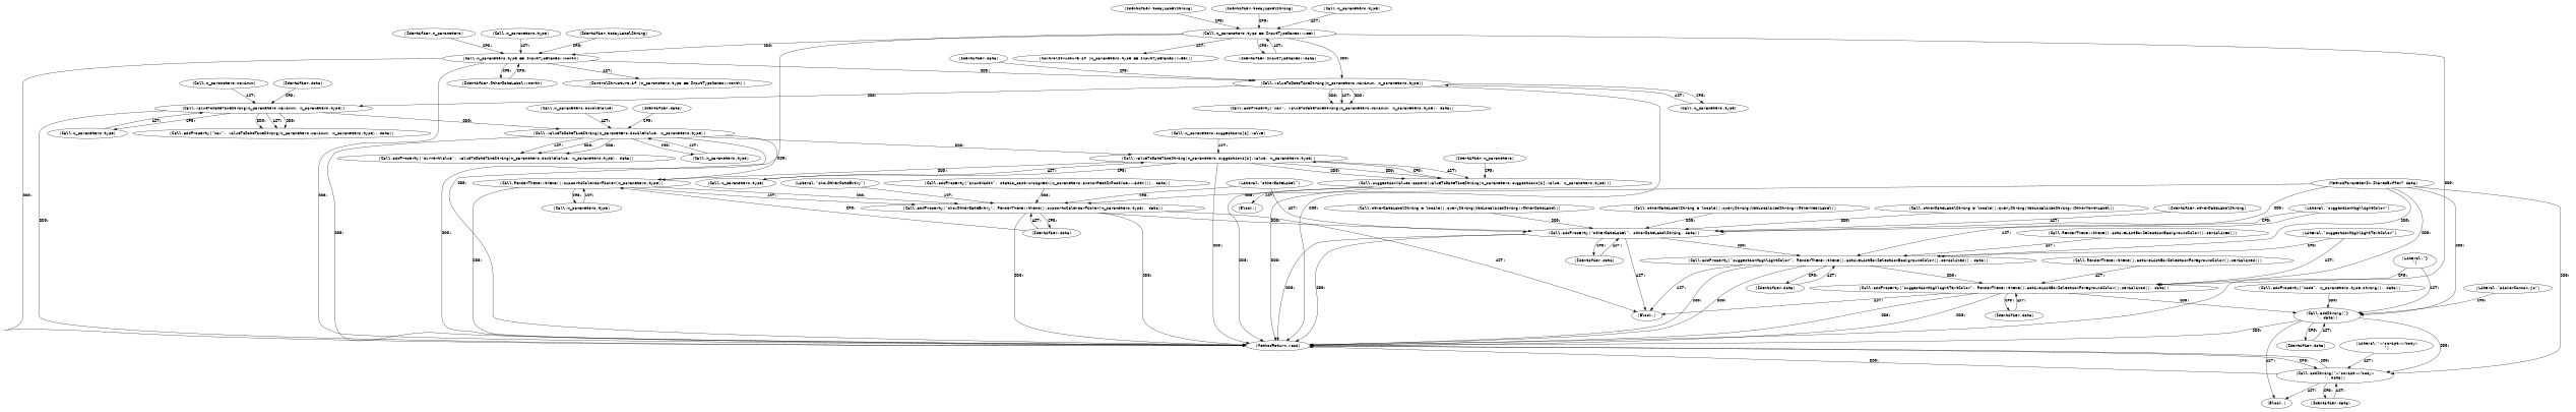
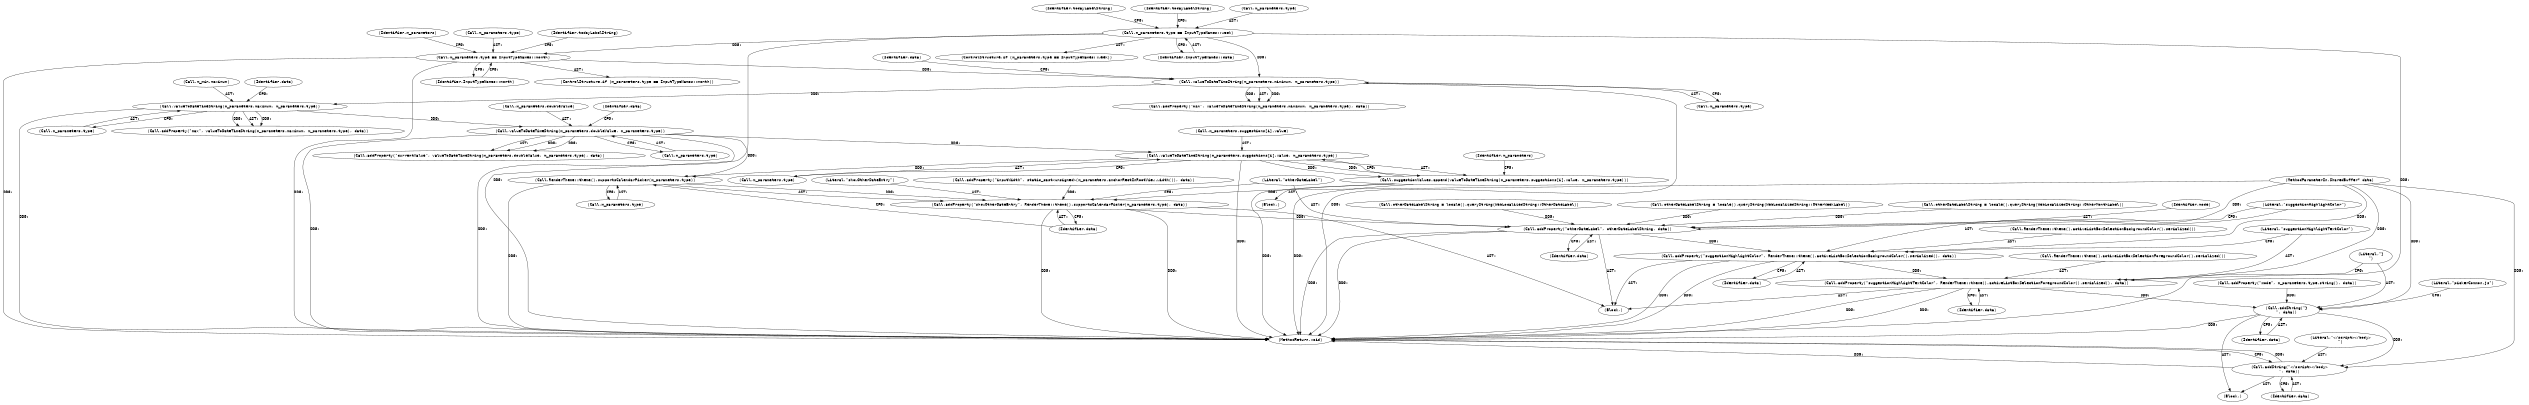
  digraph {
    fontname="DejaVu Sans Mono"
    node [fontname="DejaVu Sans Mono"]
    edge [fontname="DejaVu Sans Mono"]
    n1 [label="(Call,valueToDateTimeString(m_parameters.suggestions[i].value, m_parameters.type))"]
    n2 [label="(Call,suggestionValues.append(valueToDateTimeString(m_parameters.suggestions[i].value, m_parameters.type)))"]
    n3 [label="(Call,RenderTheme::theme().supportsCalendarPicker(m_parameters.type))"]
    n4 [label="(MethodReturn,void)"]
    n5 [label="(Call,m_parameters.type)"]
    n6 [label="(Block,)"]
    n7 [label="(Call,addProperty(\"showOtherDateEntry\", RenderTheme::theme().supportsCalendarPicker(m_parameters.type), data))"]
    n8 [label="(Call,m_parameters.type)"]
    n9 [label="(Call,addString(\"</script></body>\n\", data))"]
    n10 [label="(Call,valueToDateTimeString(m_parameters.doubleValue, m_parameters.type))"]
    n11 [label="(Call,addProperty(\"currentValue\", valueToDateTimeString(m_parameters.doubleValue, m_parameters.type), data))"]
    n12 [label="(Call,m_parameters.type)"]
    n13 [label="(Call,valueToDateTimeString(m_parameters.maximum, m_parameters.type))"]
    n14 [label="(Call,m_parameters.type)"]
    n15 [label="(Call,addProperty(\"max\", valueToDateTimeString(m_parameters.maximum, m_parameters.type), data))"]
    n16 [label="(Call,valueToDateTimeString(m_parameters.minimum, m_parameters.type))"]
    n17 [label="(Call,m_parameters.type)"]
    n18 [label="(Call,addProperty(\"min\", valueToDateTimeString(m_parameters.minimum, m_parameters.type), data))"]
    n19 [label="(Call,m_parameters.type == InputTypeNames::month)"]
-   n20 [label="(Identifier,OtherDateLabel::month)"]
+   n20 [label="(Identifier,InputTypeNames::month)"]
    n21 [label="(ControlStructure,if (m_parameters.type == InputTypeNames::month))"]
    n22 [label="(Call,m_parameters.type == InputTypeNames::week)"]
    n23 [label="(ControlStructure,if (m_parameters.type == InputTypeNames::week))"]
    n24 [label="(Identifier,InputTypeNames::data)"]
    n25 [label="(Call,addProperty(\"otherDateLabel\", otherDateLabelString, data))"]
    n26 [label="(Identifier,data)"]
    n27 [label="(Block,)"]
    n28 [label="(Call,addProperty(\"suggestionHighlightColor\", RenderTheme::theme().activeListBoxSelectionBackgroundColor().serialized(), data))"]
    n29 [label="(Identifier,data)"]
    n30 [label="(Call,addProperty(\"suggestionHighlightTextColor\", RenderTheme::theme().activeListBoxSelectionForegroundColor().serialized(), data))"]
    n31 [label="(Identifier,data)"]
    n32 [label="(Call,addString(\"}\n\", data))"]
    n33 [label="(Identifier,data)"]
    n34 [label="(Block,)"]
    n35 [label="(Identifier,data)"]
    n36 [label="(Identifier,data)"]
    n37 [label="(Literal,\"otherDateLabel\")"]
    n38 [label="(Call,m_parameters.type)"]
-   n39 [label="(Call,m_parameters.maximum)"]
+   n39 [label="(Call,m_min.maximum)"]
    n40 [label="(MethodParameterIn,SharedBuffer* data)"]
    n41 [label="(Identifier,todayLabelString)"]
    n42 [label="(Literal,\"suggestionHighlightColor\")"]
    n43 [label="(Identifier,m_parameters)"]
    n44 [label="(Identifier,todayLabelString)"]
    n45 [label="(Literal,\"</script></body>\n\")"]
    n46 [label="(Call,RenderTheme::theme().activeListBoxSelectionBackgroundColor().serialized())"]
    n47 [label="(Identifier,data)"]
-   n48 [label="(Identifier,otherDateLabelString)"]
+   n48 [label="(Identifier,mode)"]
    n49 [label="(Literal,\"}\n\")"]
    n50 [label="(Call,otherDateLabelString = locale().queryString(WebLocalizedString::OtherDateLabel))"]
    n51 [label="(Identifier,data)"]
    n52 [label="(Call,m_parameters.doubleValue)"]
    n53 [label="(Call,m_parameters.suggestions[i].value)"]
    n54 [label="(Literal,\"showOtherDateEntry\")"]
    n55 [label="(Literal,\"pickerCommon.js\")"]
    n56 [label="(Identifier,data)"]
    n57 [label="(Call,addProperty(\"inputWidth\", static_cast<unsigned>(m_parameters.anchorRectInRootView.width()), data))"]
    n58 [label="(Call,otherDateLabelString = locale().queryString(WebLocalizedString::OtherWeekLabel))"]
    n59 [label="(Call,otherDateLabelString = locale().queryString(WebLocalizedString::OtherMonthLabel))"]
    n60 [label="(Identifier,todayLabelString)"]
    n61 [label="(Call,m_parameters.type)"]
    n62 [label="(Literal,\"suggestionHighlightTextColor\")"]
    n63 [label="(Call,RenderTheme::theme().activeListBoxSelectionForegroundColor().serialized())"]
    n64 [label="(Identifier,m_parameters)"]
    n65 [label="(Call,addProperty(\"mode\", m_parameters.type.string(), data))"]
    n1 -> n2 [label="AST: "]
    n1 -> n2 [label="DDG: "]
    n1 -> n2 [label="DDG: "]
    n1 -> n3 [label="DDG: "]
    n1 -> n4 [label="DDG: "]
    n1 -> n5 [label="CFG: "]
    n2 -> n1 [label="CFG: "]
    n2 -> n4 [label="DDG: "]
    n2 -> n4 [label="DDG: "]
    n2 -> n6 [label="AST: "]
    n3 -> n4 [label="DDG: "]
    n3 -> n7 [label="AST: "]
    n3 -> n7 [label="DDG: "]
    n3 -> n8 [label="CFG: "]
    n4 -> n9 [label="CFG: "]
    n5 -> n1 [label="AST: "]
    n7 -> n4 [label="DDG: "]
    n7 -> n4 [label="DDG: "]
    n7 -> n25 [label="DDG: "]
    n7 -> n26 [label="CFG: "]
    n7 -> n27 [label="AST: "]
    n8 -> n3 [label="AST: "]
    n9 -> n4 [label="DDG: "]
    n9 -> n4 [label="DDG: "]
    n9 -> n34 [label="AST: "]
    n9 -> n36 [label="CFG: "]
    n10 -> n1 [label="DDG: "]
    n10 -> n3 [label="DDG: "]
    n10 -> n4 [label="DDG: "]
    n10 -> n4 [label="DDG: "]
    n10 -> n11 [label="AST: "]
    n10 -> n11 [label="DDG: "]
    n10 -> n11 [label="DDG: "]
    n10 -> n12 [label="CFG: "]
    n12 -> n10 [label="AST: "]
    n13 -> n4 [label="DDG: "]
    n13 -> n10 [label="DDG: "]
    n13 -> n14 [label="CFG: "]
    n13 -> n15 [label="AST: "]
    n13 -> n15 [label="DDG: "]
    n13 -> n15 [label="DDG: "]
    n14 -> n13 [label="AST: "]
    n16 -> n4 [label="DDG: "]
    n16 -> n13 [label="DDG: "]
    n16 -> n17 [label="CFG: "]
    n16 -> n18 [label="AST: "]
    n16 -> n18 [label="DDG: "]
    n16 -> n18 [label="DDG: "]
    n17 -> n16 [label="AST: "]
    n19 -> n4 [label="DDG: "]
    n19 -> n4 [label="DDG: "]
    n19 -> n16 [label="DDG: "]
    n19 -> n20 [label="CFG: "]
    n19 -> n21 [label="AST: "]
    n20 -> n19 [label="CFG: "]
    n22 -> n4 [label="DDG: "]
    n22 -> n4 [label="DDG: "]
    n22 -> n16 [label="DDG: "]
    n22 -> n19 [label="DDG: "]
    n22 -> n23 [label="AST: "]
    n22 -> n24 [label="CFG: "]
    n24 -> n22 [label="AST: "]
    n25 -> n4 [label="DDG: "]
    n25 -> n4 [label="DDG: "]
    n25 -> n27 [label="AST: "]
    n25 -> n28 [label="DDG: "]
    n25 -> n29 [label="CFG: "]
    n26 -> n3 [label="CFG: "]
    n26 -> n7 [label="AST: "]
    n28 -> n4 [label="DDG: "]
    n28 -> n4 [label="DDG: "]
    n28 -> n27 [label="AST: "]
    n28 -> n30 [label="DDG: "]
    n28 -> n31 [label="CFG: "]
    n29 -> n25 [label="AST: "]
    n30 -> n4 [label="DDG: "]
    n30 -> n4 [label="DDG: "]
    n30 -> n27 [label="AST: "]
    n30 -> n32 [label="DDG: "]
    n30 -> n33 [label="CFG: "]
    n31 -> n28 [label="AST: "]
    n32 -> n4 [label="DDG: "]
    n32 -> n9 [label="DDG: "]
    n32 -> n34 [label="AST: "]
    n32 -> n35 [label="CFG: "]
    n33 -> n30 [label="AST: "]
    n35 -> n32 [label="AST: "]
    n36 -> n9 [label="AST: "]
    n37 -> n7 [label="CFG: "]
    n37 -> n25 [label="AST: "]
    n38 -> n19 [label="AST: "]
    n39 -> n13 [label="AST: "]
    n40 -> n7 [label="DDG: "]
    n40 -> n9 [label="DDG: "]
    n40 -> n25 [label="DDG: "]
    n40 -> n28 [label="DDG: "]
    n40 -> n30 [label="DDG: "]
    n40 -> n32 [label="DDG: "]
    n41 -> n19 [label="CFG: "]
    n42 -> n25 [label="CFG: "]
    n42 -> n28 [label="AST: "]
    n43 -> n19 [label="CFG: "]
    n44 -> n22 [label="CFG: "]
    n45 -> n9 [label="AST: "]
    n46 -> n28 [label="AST: "]
    n47 -> n16 [label="CFG: "]
    n48 -> n25 [label="AST: "]
    n49 -> n30 [label="CFG: "]
    n49 -> n32 [label="AST: "]
    n50 -> n25 [label="DDG: "]
    n51 -> n13 [label="CFG: "]
    n52 -> n10 [label="AST: "]
    n53 -> n1 [label="AST: "]
    n54 -> n7 [label="AST: "]
    n55 -> n32 [label="CFG: "]
    n56 -> n10 [label="CFG: "]
    n57 -> n7 [label="DDG: "]
    n58 -> n25 [label="DDG: "]
    n59 -> n25 [label="DDG: "]
    n60 -> n22 [label="CFG: "]
    n61 -> n22 [label="AST: "]
    n62 -> n28 [label="CFG: "]
    n62 -> n30 [label="AST: "]
    n63 -> n30 [label="AST: "]
    n64 -> n2 [label="CFG: "]
    n65 -> n32 [label="DDG: "]
  }
